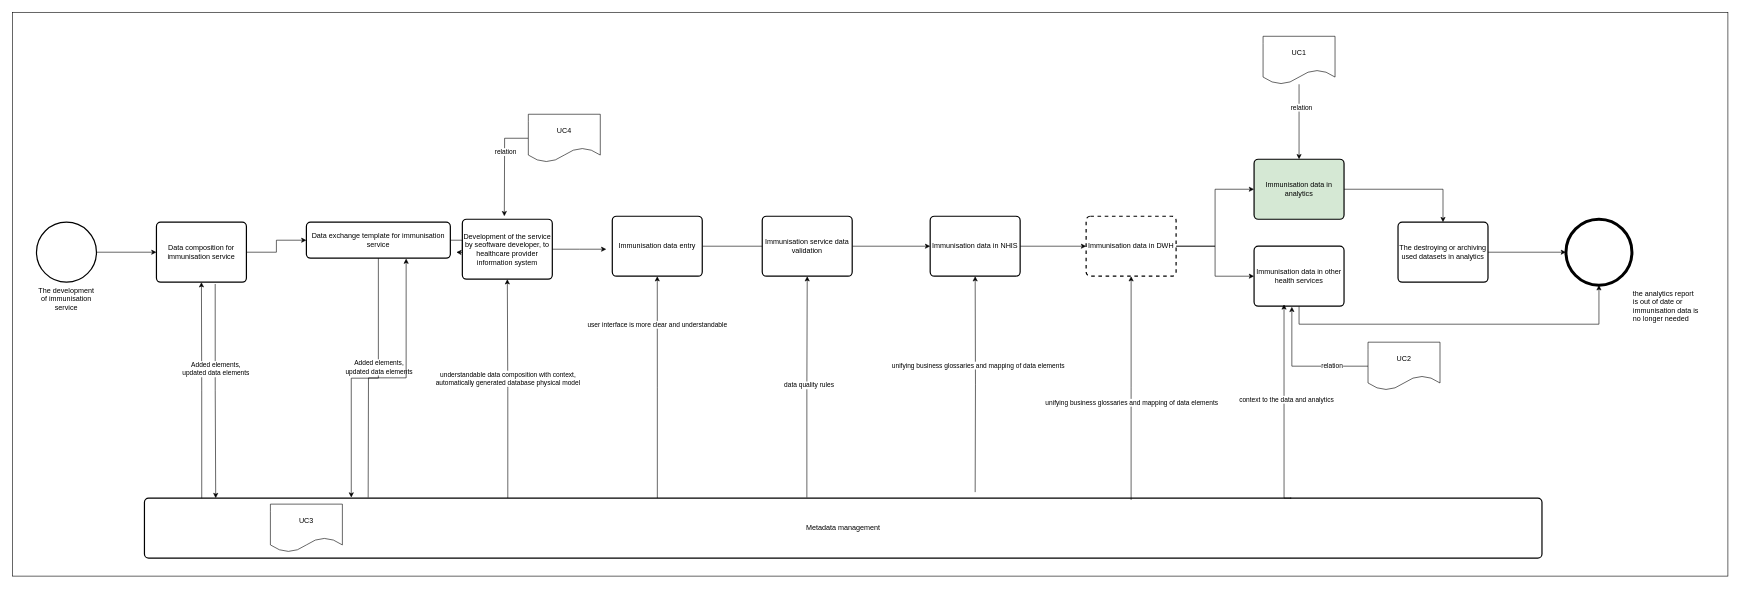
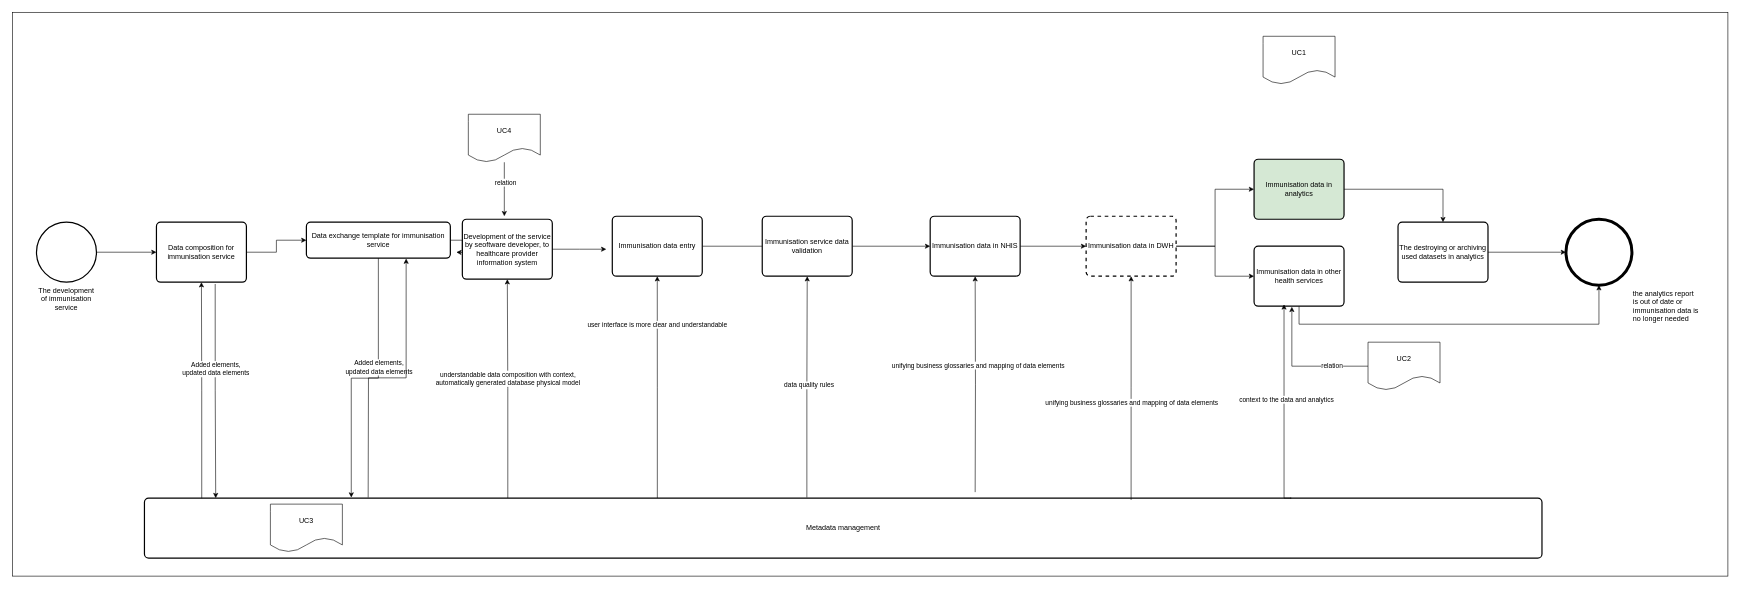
  <mxCell id="0" />
  <mxCell id="1" parent="0" />
  <mxCell id="2" value="" style="rounded=0;whiteSpace=wrap;html=1;" vertex="1" parent="1"><mxGeometry x="20" y="20" width="2860" height="940" as="geometry" /></mxCell>
  <mxCell id="3" style="edgeStyle=orthogonalEdgeStyle;rounded=0;orthogonalLoop=1;jettySize=auto;html=1;entryX=0;entryY=0.5;entryDx=0;entryDy=0;" edge="1" parent="1" source="4" target="26"><mxGeometry relative="1" as="geometry" /></mxCell>
  <mxCell id="4" value="Immunisation service data validation" style="rounded=1;whiteSpace=wrap;html=1;absoluteArcSize=1;arcSize=14;strokeWidth=2;" vertex="1" parent="1"><mxGeometry x="1270" y="360" width="150" height="100" as="geometry" /></mxCell>
  <mxCell id="5" style="edgeStyle=orthogonalEdgeStyle;rounded=0;orthogonalLoop=1;jettySize=auto;html=1;entryX=0;entryY=0.5;entryDx=0;entryDy=0;" edge="1" parent="1" source="7" target="9"><mxGeometry relative="1" as="geometry"><mxPoint x="2060" y="420" as="targetPoint" /></mxGeometry></mxCell>
  <mxCell id="6" style="edgeStyle=orthogonalEdgeStyle;rounded=0;orthogonalLoop=1;jettySize=auto;html=1;entryX=0;entryY=0.5;entryDx=0;entryDy=0;" edge="1" parent="1" source="7" target="24"><mxGeometry relative="1" as="geometry" /></mxCell>
  <mxCell id="7" value="Immunisation data in DWH" style="rounded=1;whiteSpace=wrap;html=1;absoluteArcSize=1;arcSize=14;strokeWidth=2;dashed=1;" vertex="1" parent="1"><mxGeometry x="1810" y="360" width="150" height="100" as="geometry" /></mxCell>
  <mxCell id="8" style="edgeStyle=orthogonalEdgeStyle;rounded=0;orthogonalLoop=1;jettySize=auto;html=1;" edge="1" parent="1" source="9" target="11"><mxGeometry relative="1" as="geometry" /></mxCell>
  <mxCell id="9" value="Immunisation data in analytics" style="rounded=1;whiteSpace=wrap;html=1;absoluteArcSize=1;arcSize=14;strokeWidth=2;fillColor=#d5e8d4;" vertex="1" parent="1"><mxGeometry x="2090" y="265" width="150" height="100" as="geometry" /></mxCell>
  <mxCell id="10" style="edgeStyle=orthogonalEdgeStyle;rounded=0;orthogonalLoop=1;jettySize=auto;html=1;entryX=0;entryY=0.5;entryDx=0;entryDy=0;" edge="1" parent="1" source="11" target="12"><mxGeometry relative="1" as="geometry" /></mxCell>
  <mxCell id="11" value="The destroying or archiving used datasets in analytics" style="rounded=1;whiteSpace=wrap;html=1;absoluteArcSize=1;arcSize=14;strokeWidth=2;" vertex="1" parent="1"><mxGeometry x="2330" y="370" width="150" height="100" as="geometry" /></mxCell>
  <mxCell id="12" value="the analytics report is out of date or immunisation data is no longer needed" style="shape=ellipse;html=1;dashed=0;whiteSpace=wrap;aspect=fixed;strokeWidth=5;perimeter=ellipsePerimeter;labelPosition=right;verticalLabelPosition=bottom;align=left;verticalAlign=top;" vertex="1" parent="1"><mxGeometry x="2610" y="365" width="110" height="110" as="geometry" /></mxCell>
  <mxCell id="13" style="edgeStyle=orthogonalEdgeStyle;rounded=0;orthogonalLoop=1;jettySize=auto;html=1;entryX=0;entryY=0.5;entryDx=0;entryDy=0;" edge="1" parent="1" source="14" target="20"><mxGeometry relative="1" as="geometry" /></mxCell>
  <mxCell id="14" value="Data composition for immunisation service" style="rounded=1;whiteSpace=wrap;html=1;absoluteArcSize=1;arcSize=14;strokeWidth=2;" vertex="1" parent="1"><mxGeometry x="260" y="370" width="150" height="100" as="geometry" /></mxCell>
  <mxCell id="15" style="edgeStyle=orthogonalEdgeStyle;rounded=0;orthogonalLoop=1;jettySize=auto;html=1;" edge="1" parent="1" source="16"><mxGeometry relative="1" as="geometry"><mxPoint x="1010" y="415" as="targetPoint" /></mxGeometry></mxCell>
  <mxCell id="16" value="Development of the service by seoftware developer, to healthcare provider information system" style="rounded=1;whiteSpace=wrap;html=1;absoluteArcSize=1;arcSize=14;strokeWidth=2;" vertex="1" parent="1"><mxGeometry x="770" y="365" width="150" height="100" as="geometry" /></mxCell>
  <mxCell id="17" style="edgeStyle=orthogonalEdgeStyle;rounded=0;orthogonalLoop=1;jettySize=auto;html=1;entryX=0;entryY=0.5;entryDx=0;entryDy=0;" edge="1" parent="1" source="18" target="14"><mxGeometry relative="1" as="geometry" /></mxCell>
  <mxCell id="18" value="The development of immunisation service" style="strokeWidth=2;html=1;shape=mxgraph.flowchart.start_2;whiteSpace=wrap;labelPosition=center;verticalLabelPosition=bottom;align=center;verticalAlign=top;" vertex="1" parent="1"><mxGeometry x="60" y="370" width="100" height="100" as="geometry" /></mxCell>
  <mxCell id="19" style="edgeStyle=orthogonalEdgeStyle;rounded=0;orthogonalLoop=1;jettySize=auto;html=1;" edge="1" parent="1" source="20"><mxGeometry relative="1" as="geometry"><mxPoint x="760" y="420" as="targetPoint" /></mxGeometry></mxCell>
  <mxCell id="20" value="Data exchange template for immunisation service" style="rounded=1;whiteSpace=wrap;html=1;absoluteArcSize=1;arcSize=14;strokeWidth=2;" vertex="1" parent="1"><mxGeometry x="510" y="370" width="240" height="60" as="geometry" /></mxCell>
  <mxCell id="21" style="edgeStyle=orthogonalEdgeStyle;rounded=0;orthogonalLoop=1;jettySize=auto;html=1;entryX=0;entryY=0.5;entryDx=0;entryDy=0;endArrow=none;" edge="1" parent="1" source="22" target="4"><mxGeometry relative="1" as="geometry" /></mxCell>
  <mxCell id="22" value="Immunisation data entry" style="rounded=1;whiteSpace=wrap;html=1;absoluteArcSize=1;arcSize=14;strokeWidth=2;" vertex="1" parent="1"><mxGeometry x="1020" y="360" width="150" height="100" as="geometry" /></mxCell>
  <mxCell id="23" style="edgeStyle=orthogonalEdgeStyle;rounded=0;orthogonalLoop=1;jettySize=auto;html=1;entryX=0.5;entryY=1;entryDx=0;entryDy=0;exitX=0.5;exitY=1;exitDx=0;exitDy=0;" edge="1" parent="1" source="24" target="12"><mxGeometry relative="1" as="geometry"><Array as="points"><mxPoint x="2165" y="540" /><mxPoint x="2665" y="540" /></Array></mxGeometry></mxCell>
  <mxCell id="24" value="Immunisation data in other health services" style="rounded=1;whiteSpace=wrap;html=1;absoluteArcSize=1;arcSize=14;strokeWidth=2;" vertex="1" parent="1"><mxGeometry x="2090" y="410" width="150" height="100" as="geometry" /></mxCell>
  <mxCell id="25" style="edgeStyle=orthogonalEdgeStyle;rounded=0;orthogonalLoop=1;jettySize=auto;html=1;entryX=0;entryY=0.5;entryDx=0;entryDy=0;" edge="1" parent="1" source="26" target="7"><mxGeometry relative="1" as="geometry" /></mxCell>
  <mxCell id="26" value="Immunisation data in NHIS" style="rounded=1;whiteSpace=wrap;html=1;absoluteArcSize=1;arcSize=14;strokeWidth=2;" vertex="1" parent="1"><mxGeometry x="1550" y="360" width="150" height="100" as="geometry" /></mxCell>
  <mxCell id="27" style="edgeStyle=orthogonalEdgeStyle;rounded=0;orthogonalLoop=1;jettySize=auto;html=1;entryX=0.5;entryY=1;entryDx=0;entryDy=0;" edge="1" parent="1" target="26"><mxGeometry relative="1" as="geometry"><mxPoint x="1625" y="820" as="sourcePoint" /></mxGeometry></mxCell>
  <mxCell id="28" value="unifying business glossaries and mapping of data elements" style="edgeLabel;html=1;align=center;verticalAlign=middle;resizable=0;points=[];" vertex="1" connectable="0" parent="27"><mxGeometry x="0.174" y="-4" relative="1" as="geometry"><mxPoint as="offset" /></mxGeometry></mxCell>
  <mxCell id="29" style="edgeStyle=orthogonalEdgeStyle;rounded=0;orthogonalLoop=1;jettySize=auto;html=1;entryX=0.5;entryY=1;entryDx=0;entryDy=0;exitX=0.041;exitY=0.1;exitDx=0;exitDy=0;exitPerimeter=0;" edge="1" parent="1" source="36" target="14"><mxGeometry relative="1" as="geometry" /></mxCell>
  <mxCell id="30" style="edgeStyle=orthogonalEdgeStyle;rounded=0;orthogonalLoop=1;jettySize=auto;html=1;entryX=0.5;entryY=1;entryDx=0;entryDy=0;exitX=0.26;exitY=0;exitDx=0;exitDy=0;exitPerimeter=0;" edge="1" parent="1" source="36" target="16"><mxGeometry relative="1" as="geometry" /></mxCell>
  <mxCell id="31" value="understandable data composition with context,&lt;br&gt;automatically generated database physical model" style="edgeLabel;html=1;align=center;verticalAlign=middle;resizable=0;points=[];" vertex="1" connectable="0" parent="30"><mxGeometry x="0.092" relative="1" as="geometry"><mxPoint as="offset" /></mxGeometry></mxCell>
  <mxCell id="32" style="edgeStyle=orthogonalEdgeStyle;rounded=0;orthogonalLoop=1;jettySize=auto;html=1;entryX=0.5;entryY=1;entryDx=0;entryDy=0;exitX=0.367;exitY=0;exitDx=0;exitDy=0;exitPerimeter=0;" edge="1" parent="1" source="36" target="22"><mxGeometry relative="1" as="geometry" /></mxCell>
  <mxCell id="33" value="user interface is more clear and understandable" style="edgeLabel;html=1;align=center;verticalAlign=middle;resizable=0;points=[];" vertex="1" connectable="0" parent="32"><mxGeometry x="0.033" y="1" relative="1" as="geometry"><mxPoint y="-99" as="offset" /></mxGeometry></mxCell>
  <mxCell id="34" style="edgeStyle=orthogonalEdgeStyle;rounded=0;orthogonalLoop=1;jettySize=auto;html=1;entryX=0.5;entryY=1;entryDx=0;entryDy=0;exitX=0.474;exitY=-0.01;exitDx=0;exitDy=0;exitPerimeter=0;" edge="1" parent="1" source="36" target="4"><mxGeometry relative="1" as="geometry" /></mxCell>
  <mxCell id="35" value="data quality rules" style="edgeLabel;html=1;align=center;verticalAlign=middle;resizable=0;points=[];" vertex="1" connectable="0" parent="34"><mxGeometry x="0.015" y="-2" relative="1" as="geometry"><mxPoint as="offset" /></mxGeometry></mxCell>
  <mxCell id="36" value="Metadata management" style="rounded=1;whiteSpace=wrap;html=1;absoluteArcSize=1;arcSize=14;strokeWidth=2;" vertex="1" parent="1"><mxGeometry x="240" y="830" width="2330" height="100" as="geometry" /></mxCell>
  <mxCell id="37" style="edgeStyle=orthogonalEdgeStyle;rounded=0;orthogonalLoop=1;jettySize=auto;html=1;entryX=0.5;entryY=1;entryDx=0;entryDy=0;exitX=0.706;exitY=0.03;exitDx=0;exitDy=0;exitPerimeter=0;" edge="1" parent="1" source="36" target="7"><mxGeometry relative="1" as="geometry"><mxPoint x="1325" y="620" as="sourcePoint" /><mxPoint x="1635" y="470" as="targetPoint" /></mxGeometry></mxCell>
  <mxCell id="38" value="unifying business glossaries and mapping of data elements" style="edgeLabel;html=1;align=center;verticalAlign=middle;resizable=0;points=[];" vertex="1" connectable="0" parent="37"><mxGeometry x="0.174" y="-4" relative="1" as="geometry"><mxPoint x="-4" y="56" as="offset" /></mxGeometry></mxCell>
  <mxCell id="39" style="edgeStyle=orthogonalEdgeStyle;rounded=0;orthogonalLoop=1;jettySize=auto;html=1;entryX=0.333;entryY=0.97;entryDx=0;entryDy=0;entryPerimeter=0;" edge="1" parent="1" target="24"><mxGeometry relative="1" as="geometry"><Array as="points"><mxPoint x="2152" y="830" /><mxPoint x="2140" y="830" /></Array><mxPoint x="2150" y="830" as="sourcePoint" /><mxPoint x="1870" y="580" as="targetPoint" /></mxGeometry></mxCell>
  <mxCell id="40" value="context to the data and analytics" style="edgeLabel;html=1;align=center;verticalAlign=middle;resizable=0;points=[];" vertex="1" connectable="0" parent="39"><mxGeometry x="0.057" y="-4" relative="1" as="geometry"><mxPoint as="offset" /></mxGeometry></mxCell>
  <mxCell id="41" style="edgeStyle=orthogonalEdgeStyle;rounded=0;orthogonalLoop=1;jettySize=auto;html=1;entryX=0.148;entryY=-0.01;entryDx=0;entryDy=0;entryPerimeter=0;" edge="1" parent="1" source="20" target="36"><mxGeometry relative="1" as="geometry" /></mxCell>
  <mxCell id="42" value="Added elements,&lt;div&gt;updated data elements&lt;/div&gt;" style="edgeLabel;html=1;align=center;verticalAlign=middle;resizable=0;points=[];" vertex="1" connectable="0" parent="41"><mxGeometry x="-0.187" relative="1" as="geometry"><mxPoint as="offset" /></mxGeometry></mxCell>
  <mxCell id="43" style="edgeStyle=orthogonalEdgeStyle;rounded=0;orthogonalLoop=1;jettySize=auto;html=1;entryX=0.051;entryY=0;entryDx=0;entryDy=0;entryPerimeter=0;exitX=0.653;exitY=1.03;exitDx=0;exitDy=0;exitPerimeter=0;" edge="1" parent="1" source="14" target="36"><mxGeometry relative="1" as="geometry" /></mxCell>
  <mxCell id="44" style="edgeStyle=orthogonalEdgeStyle;rounded=0;orthogonalLoop=1;jettySize=auto;html=1;entryX=0.693;entryY=1.01;entryDx=0;entryDy=0;entryPerimeter=0;" edge="1" parent="1" target="20"><mxGeometry relative="1" as="geometry"><mxPoint x="613" y="829" as="sourcePoint" /></mxGeometry></mxCell>
  <mxCell id="45" value="&lt;div&gt;Added elements,&lt;/div&gt;&lt;div&gt;updated data elements&lt;/div&gt;" style="edgeLabel;html=1;align=center;verticalAlign=middle;resizable=0;points=[];" vertex="1" connectable="0" parent="1"><mxGeometry x="350" y="610.004" as="geometry"><mxPoint x="8" y="4" as="offset" /></mxGeometry></mxCell>
  <mxCell id="46" style="edgeStyle=orthogonalEdgeStyle;rounded=0;orthogonalLoop=1;jettySize=auto;html=1;" edge="1" parent="1" source="48"><mxGeometry relative="1" as="geometry"><mxPoint x="840" y="360" as="targetPoint" /></mxGeometry></mxCell>
  <mxCell id="47" value="relation" style="edgeLabel;html=1;align=center;verticalAlign=middle;resizable=0;points=[];" vertex="1" connectable="0" parent="46"><mxGeometry x="-0.271" y="1" relative="1" as="geometry"><mxPoint as="offset" /></mxGeometry></mxCell>
- <mxCell id="48" value="UC4" style="shape=document;whiteSpace=wrap;html=1;boundedLbl=1;" vertex="1" parent="1"><mxGeometry x="880" y="190" width="120" height="80" as="geometry" /></mxCell>
- <mxCell id="49" style="edgeStyle=orthogonalEdgeStyle;rounded=0;orthogonalLoop=1;jettySize=auto;html=1;entryX=0.5;entryY=0;entryDx=0;entryDy=0;" edge="1" parent="1" source="51" target="9"><mxGeometry relative="1" as="geometry" /></mxCell>
- <mxCell id="50" value="relation" style="edgeLabel;html=1;align=center;verticalAlign=middle;resizable=0;points=[];" vertex="1" connectable="0" parent="49"><mxGeometry x="-0.392" y="3" relative="1" as="geometry"><mxPoint as="offset" /></mxGeometry></mxCell>
+ <mxCell id="48" value="UC4" style="shape=document;whiteSpace=wrap;html=1;boundedLbl=1;" vertex="1" parent="1"><mxGeometry x="780" y="190" width="120" height="80" as="geometry" /></mxCell>
  <mxCell id="51" value="UC1" style="shape=document;whiteSpace=wrap;html=1;boundedLbl=1;" vertex="1" parent="1"><mxGeometry x="2105" y="60" width="120" height="80" as="geometry" /></mxCell>
  <mxCell id="52" value="UC2" style="shape=document;whiteSpace=wrap;html=1;boundedLbl=1;" vertex="1" parent="1"><mxGeometry x="2280" y="570" width="120" height="80" as="geometry" /></mxCell>
  <mxCell id="53" style="edgeStyle=orthogonalEdgeStyle;rounded=0;orthogonalLoop=1;jettySize=auto;html=1;entryX=0.42;entryY=1.01;entryDx=0;entryDy=0;entryPerimeter=0;" edge="1" parent="1" source="52" target="24"><mxGeometry relative="1" as="geometry" /></mxCell>
  <mxCell id="54" value="relation" style="edgeLabel;html=1;align=center;verticalAlign=middle;resizable=0;points=[];" vertex="1" connectable="0" parent="53"><mxGeometry x="-0.46" y="-2" relative="1" as="geometry"><mxPoint as="offset" /></mxGeometry></mxCell>
  <mxCell id="55" value="UC3" style="shape=document;whiteSpace=wrap;html=1;boundedLbl=1;" vertex="1" parent="1"><mxGeometry x="450" y="840" width="120" height="80" as="geometry" /></mxCell>
